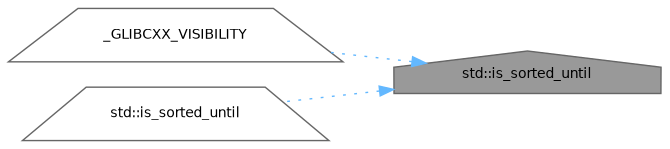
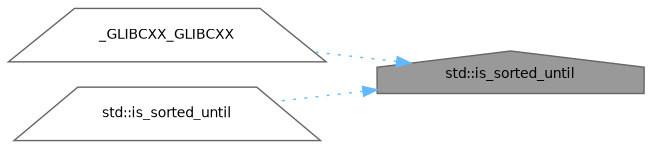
  digraph {
    rankdir=RL
    node [color=grey40 fillcolor=white fontname=Helvetica fontsize=10 shape=trapezium style=filled]
    edge [color=steelblue1 dir=back fontname=Helvetica fontsize=10 labelfontname=Helvetica labelfontsize=10 style=dotted]
    n1 [color=gray40 fillcolor=grey60 fontcolor=black height=0.2 label="std::is_sorted_until" shape=house width=0.4]
-   n2 [height=0.2 label=_GLIBCXX_VISIBILITY width=0.4]
+   n2 [height=0.2 label=_GLIBCXX_GLIBCXX width=0.4]
    n3 [height=0.2 label="std::is_sorted_until" width=0.4]
    n1 -> n2
    n1 -> n3
  }
